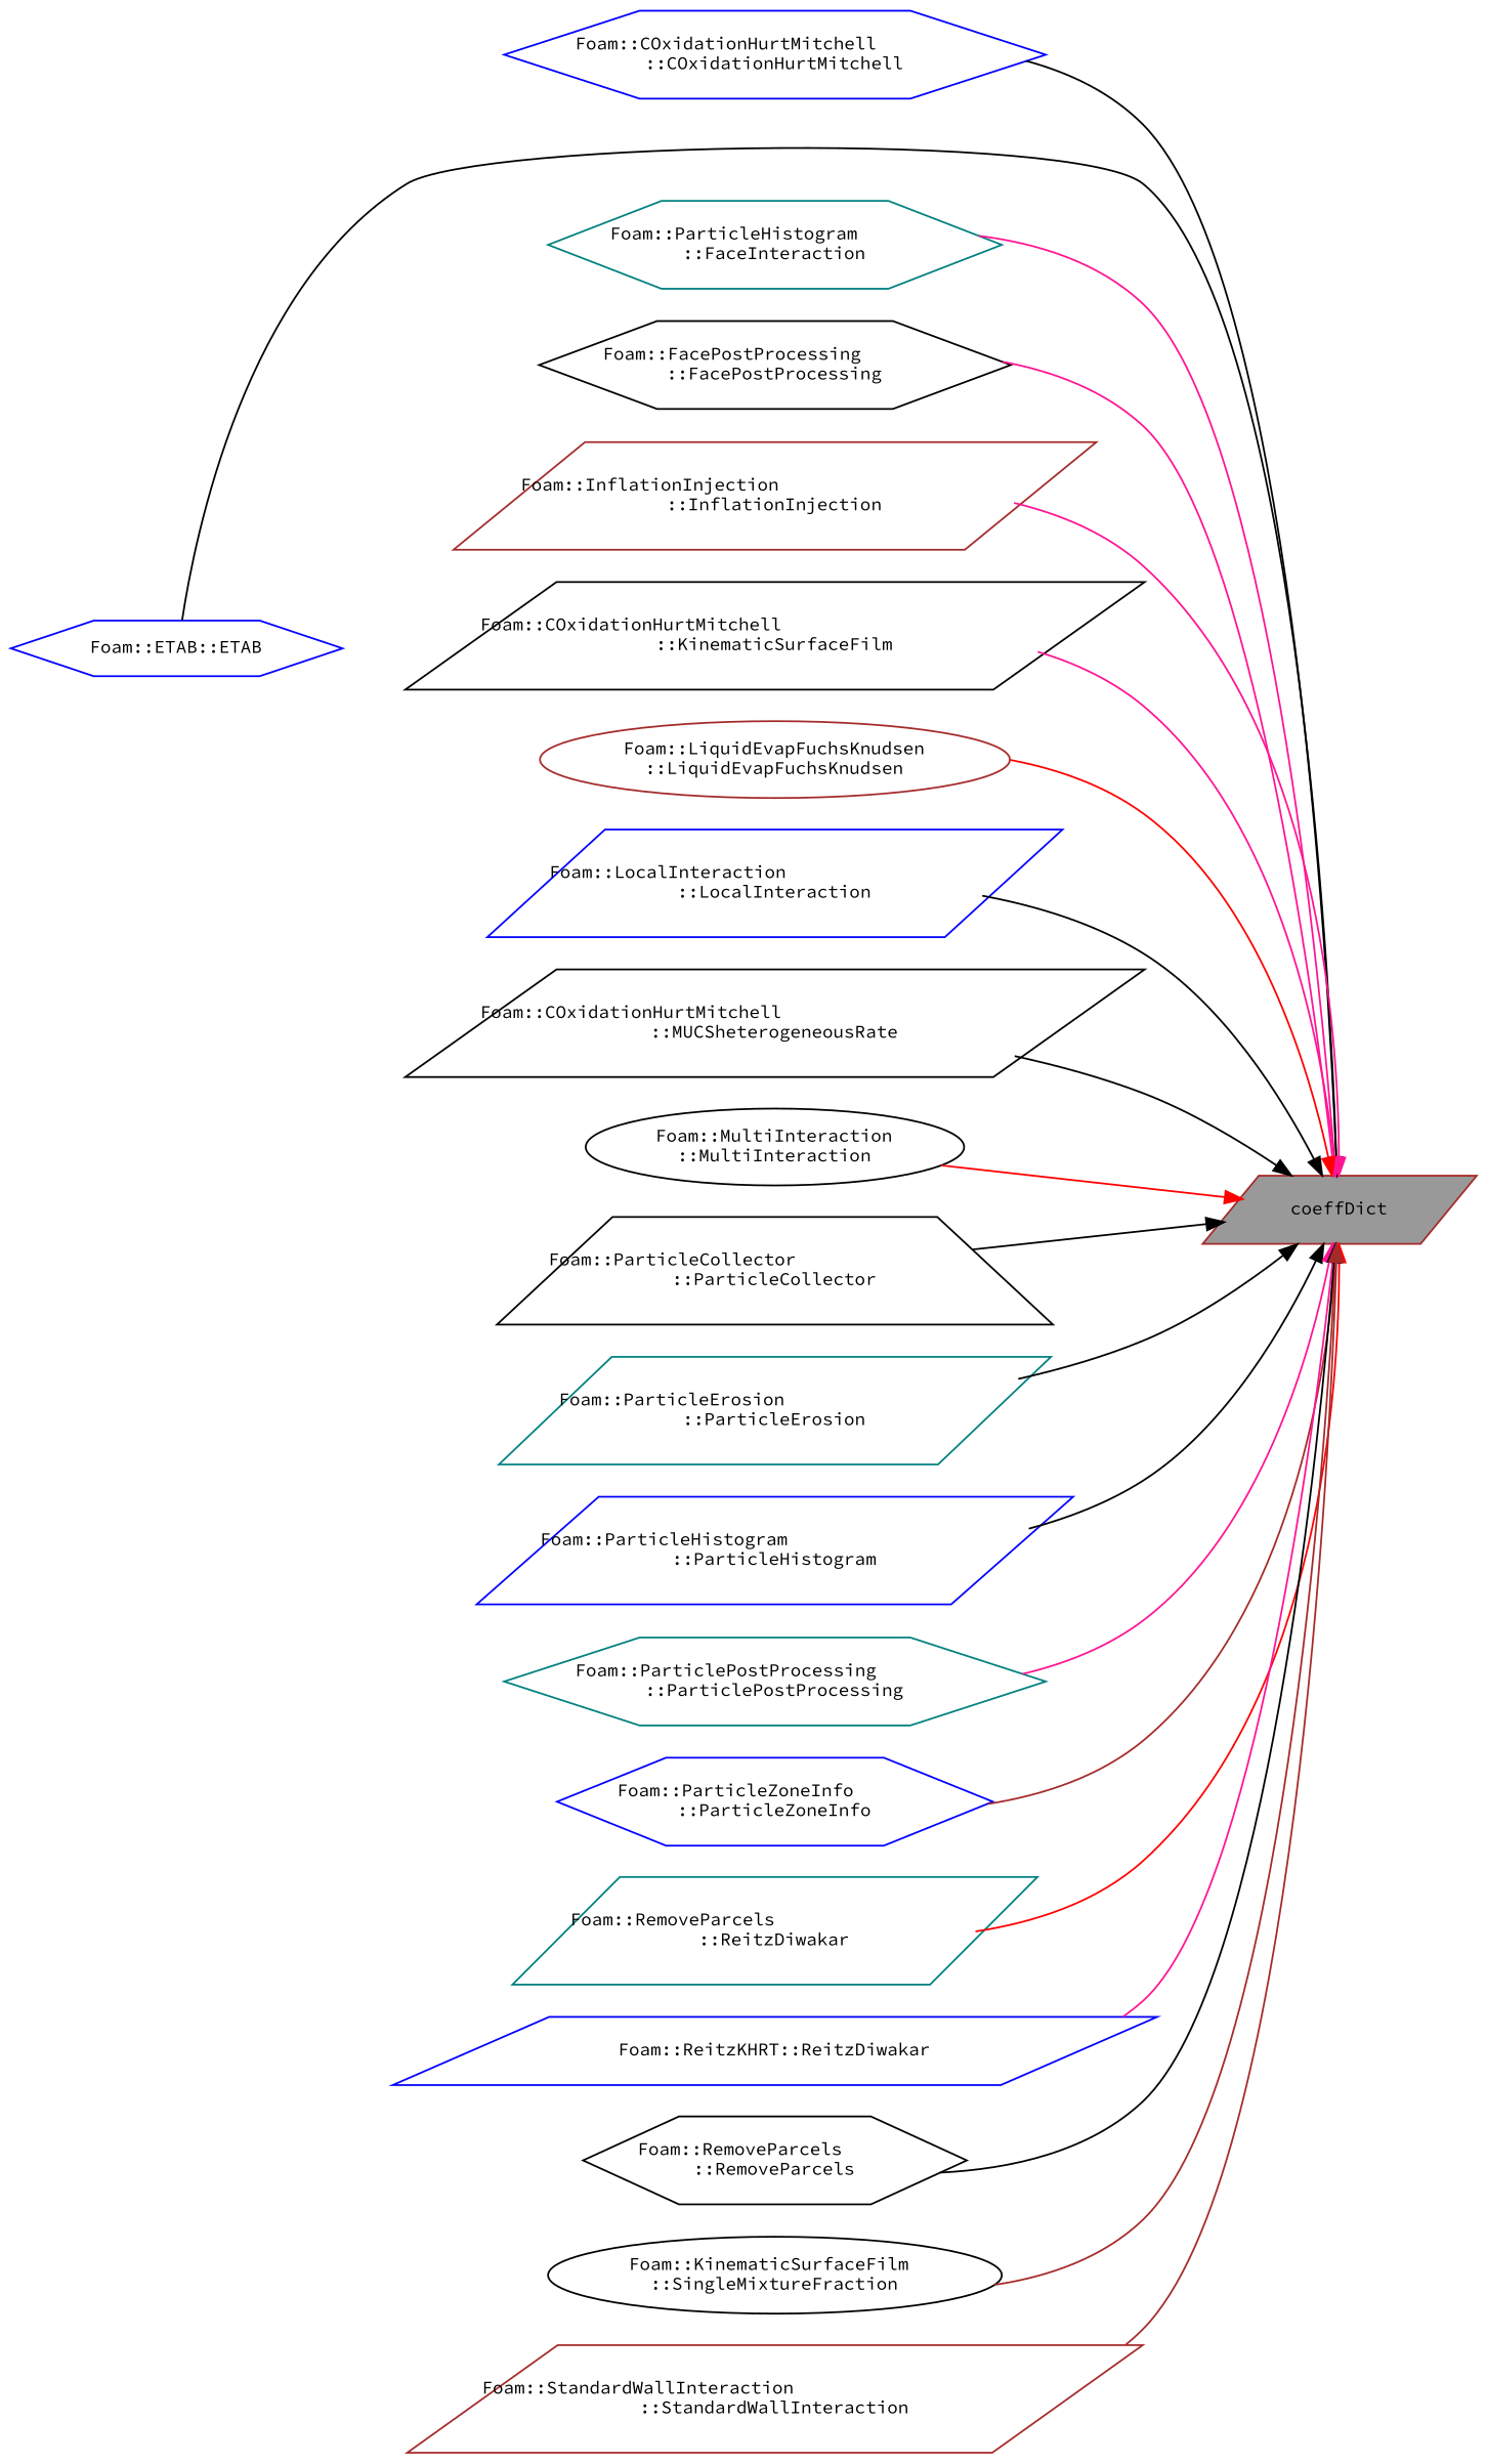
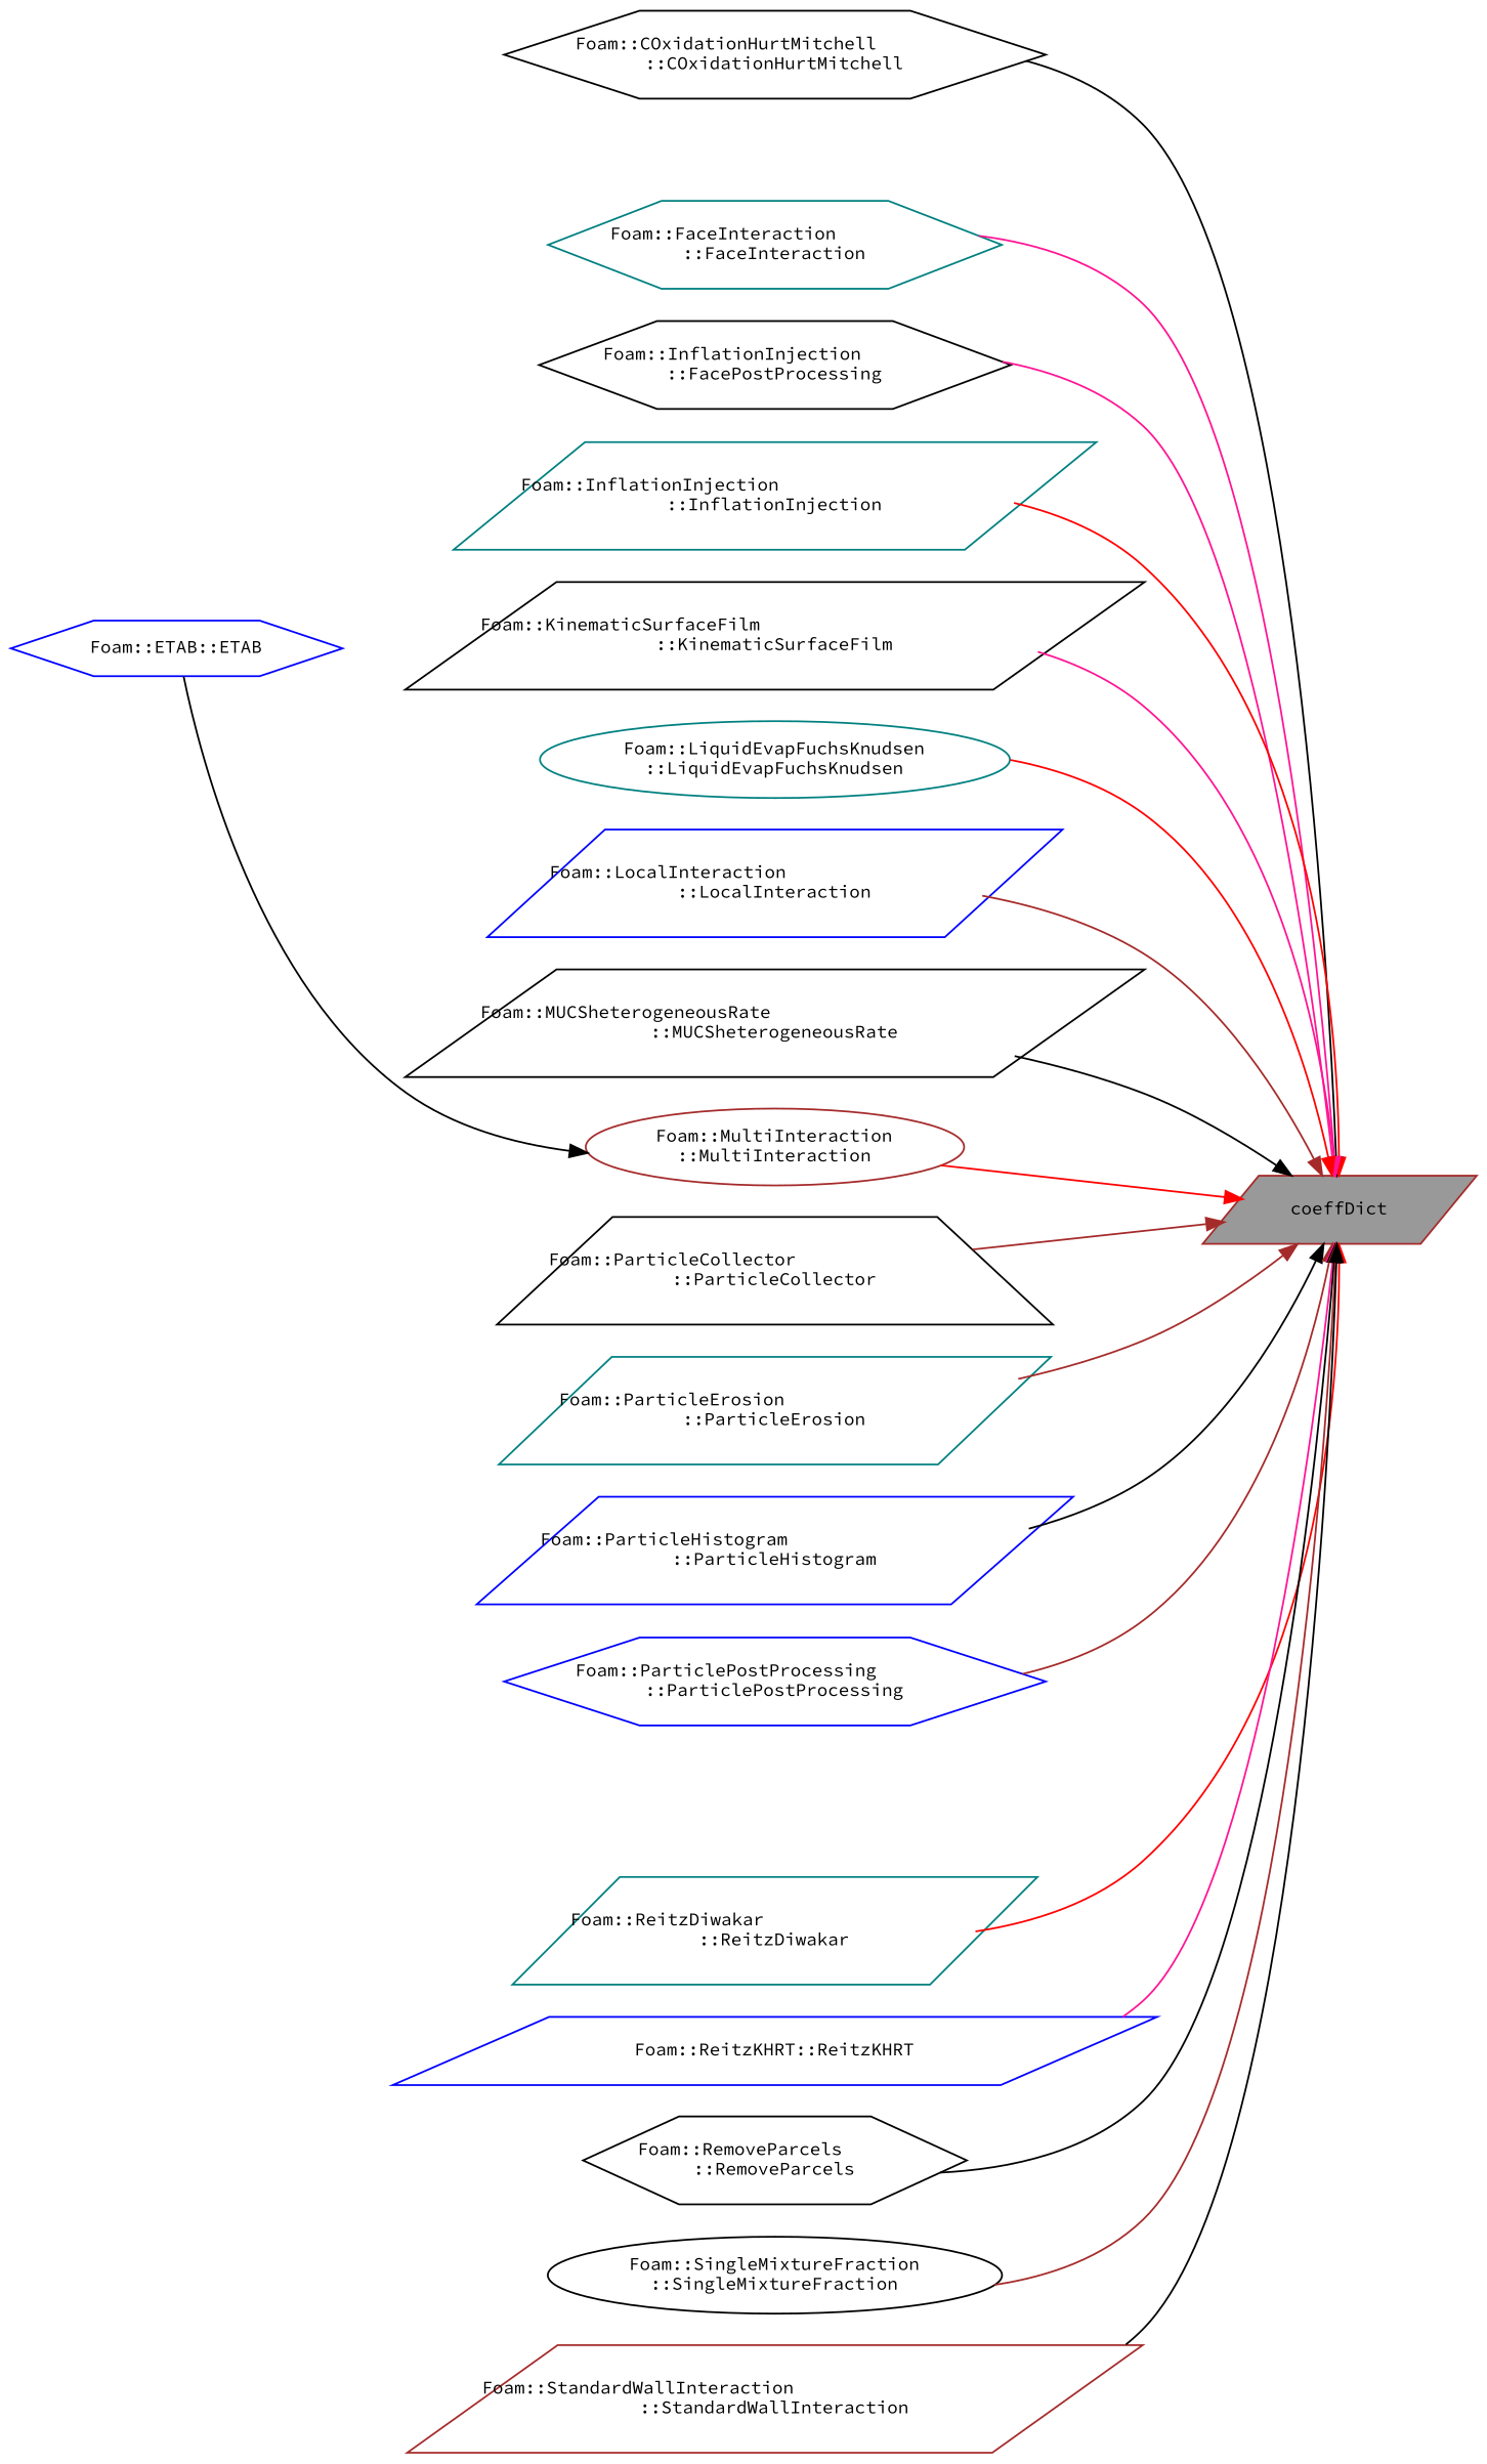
  digraph {
    fontname="Source Code Pro"
    rankdir=RL
    node [color=blue fillcolor=white fontname="Source Code Pro" fontsize=10 shape=parallelogram style=filled]
    edge [color=black dir=back fontname="Source Code Pro" fontsize=10 labelfontname=Helvetica labelfontsize=10 style=solid]
    n1 [color=brown fillcolor=grey60 fontcolor=black height=0.2 label=coeffDict width=0.4]
-   n2 [height=0.2 label="Foam::COxidationHurtMitchell\l::COxidationHurtMitchell" shape=hexagon width=0.4]
+   n2 [color=black height=0.2 label="Foam::COxidationHurtMitchell\l::COxidationHurtMitchell" shape=hexagon width=0.4]
    n3 [height=0.2 label="Foam::ETAB::ETAB" shape=hexagon width=0.4]
-   n4 [color=teal height=0.2 label="Foam::ParticleHistogram\l::FaceInteraction" shape=hexagon width=0.4]
-   n5 [color=black height=0.2 label="Foam::FacePostProcessing\l::FacePostProcessing" shape=hexagon width=0.4]
-   n6 [color=brown height=0.2 label="Foam::InflationInjection\l::InflationInjection" width=0.4]
-   n7 [color=black height=0.2 label="Foam::COxidationHurtMitchell\l::KinematicSurfaceFilm" width=0.4]
-   n8 [color=brown height=0.2 label="Foam::LiquidEvapFuchsKnudsen\l::LiquidEvapFuchsKnudsen" shape=ellipse width=0.4]
+   n4 [color=teal height=0.2 label="Foam::FaceInteraction\l::FaceInteraction" shape=hexagon width=0.4]
+   n5 [color=black height=0.2 label="Foam::InflationInjection\l::FacePostProcessing" shape=hexagon width=0.4]
+   n6 [color=teal height=0.2 label="Foam::InflationInjection\l::InflationInjection" width=0.4]
+   n7 [color=black height=0.2 label="Foam::KinematicSurfaceFilm\l::KinematicSurfaceFilm" width=0.4]
+   n8 [color=teal height=0.2 label="Foam::LiquidEvapFuchsKnudsen\l::LiquidEvapFuchsKnudsen" shape=ellipse width=0.4]
    n9 [height=0.2 label="Foam::LocalInteraction\l::LocalInteraction" width=0.4]
-   n10 [color=black height=0.2 label="Foam::COxidationHurtMitchell\l::MUCSheterogeneousRate" width=0.4]
-   n11 [color=black height=0.2 label="Foam::MultiInteraction\l::MultiInteraction" shape=ellipse width=0.4]
+   n10 [color=black height=0.2 label="Foam::MUCSheterogeneousRate\l::MUCSheterogeneousRate" width=0.4]
+   n11 [color=brown height=0.2 label="Foam::MultiInteraction\l::MultiInteraction" shape=ellipse width=0.4]
    n12 [color=black height=0.2 label="Foam::ParticleCollector\l::ParticleCollector" shape=trapezium width=0.4]
    n13 [color=teal height=0.2 label="Foam::ParticleErosion\l::ParticleErosion" width=0.4]
    n14 [height=0.2 label="Foam::ParticleHistogram\l::ParticleHistogram" width=0.4]
-   n15 [color=teal height=0.2 label="Foam::ParticlePostProcessing\l::ParticlePostProcessing" shape=hexagon width=0.4]
-   n16 [height=0.2 label="Foam::ParticleZoneInfo\l::ParticleZoneInfo" shape=hexagon width=0.4]
-   n17 [color=teal height=0.2 label="Foam::RemoveParcels\l::ReitzDiwakar" width=0.4]
-   n18 [height=0.2 label="Foam::ReitzKHRT::ReitzDiwakar" width=0.4]
+   n15 [height=0.2 label="Foam::ParticlePostProcessing\l::ParticlePostProcessing" shape=hexagon width=0.4]
+   n17 [color=teal height=0.2 label="Foam::ReitzDiwakar\l::ReitzDiwakar" width=0.4]
+   n18 [height=0.2 label="Foam::ReitzKHRT::ReitzKHRT" width=0.4]
    n19 [color=black height=0.2 label="Foam::RemoveParcels\l::RemoveParcels" shape=hexagon width=0.4]
-   n20 [color=black height=0.2 label="Foam::KinematicSurfaceFilm\l::SingleMixtureFraction" shape=ellipse width=0.4]
+   n20 [color=black height=0.2 label="Foam::SingleMixtureFraction\l::SingleMixtureFraction" shape=ellipse width=0.4]
    n21 [color=brown height=0.2 label="Foam::StandardWallInteraction\l::StandardWallInteraction" width=0.4]
    n1 -> n2
-   n1 -> n3
+   n11 -> n3
    n1 -> n4 [color=deeppink]
    n1 -> n5 [color=deeppink]
-   n1 -> n6 [color=deeppink]
+   n1 -> n6 [color=red]
    n1 -> n7 [color=deeppink]
    n1 -> n8 [color=red]
-   n1 -> n9
+   n1 -> n9 [color=brown]
    n1 -> n10
    n1 -> n11 [color=red]
-   n1 -> n12
-   n1 -> n13
+   n1 -> n12 [color=brown]
+   n1 -> n13 [color=brown]
    n1 -> n14
-   n1 -> n15 [color=deeppink]
-   n1 -> n16 [color=brown]
+   n1 -> n15 [color=brown]
    n1 -> n17 [color=red]
    n1 -> n18 [color=deeppink]
    n1 -> n19
    n1 -> n20 [color=brown]
-   n1 -> n21 [color=brown]
+   n1 -> n21
  }
